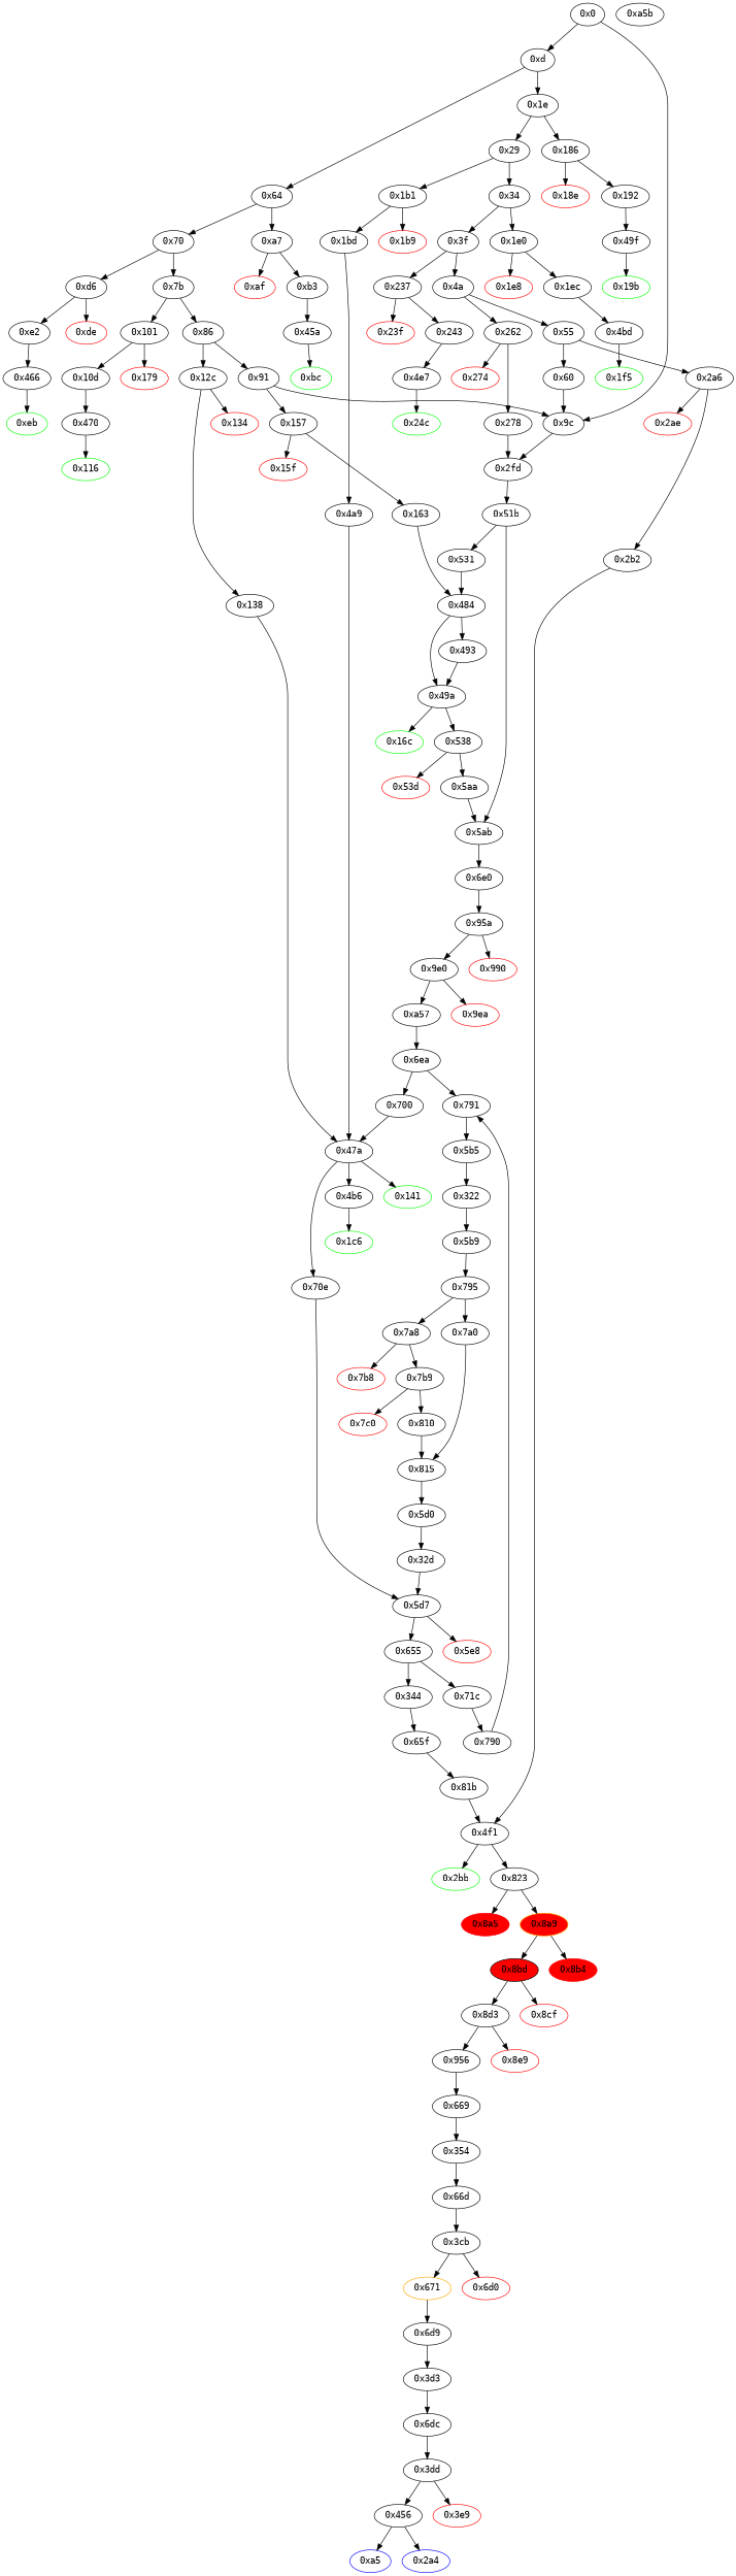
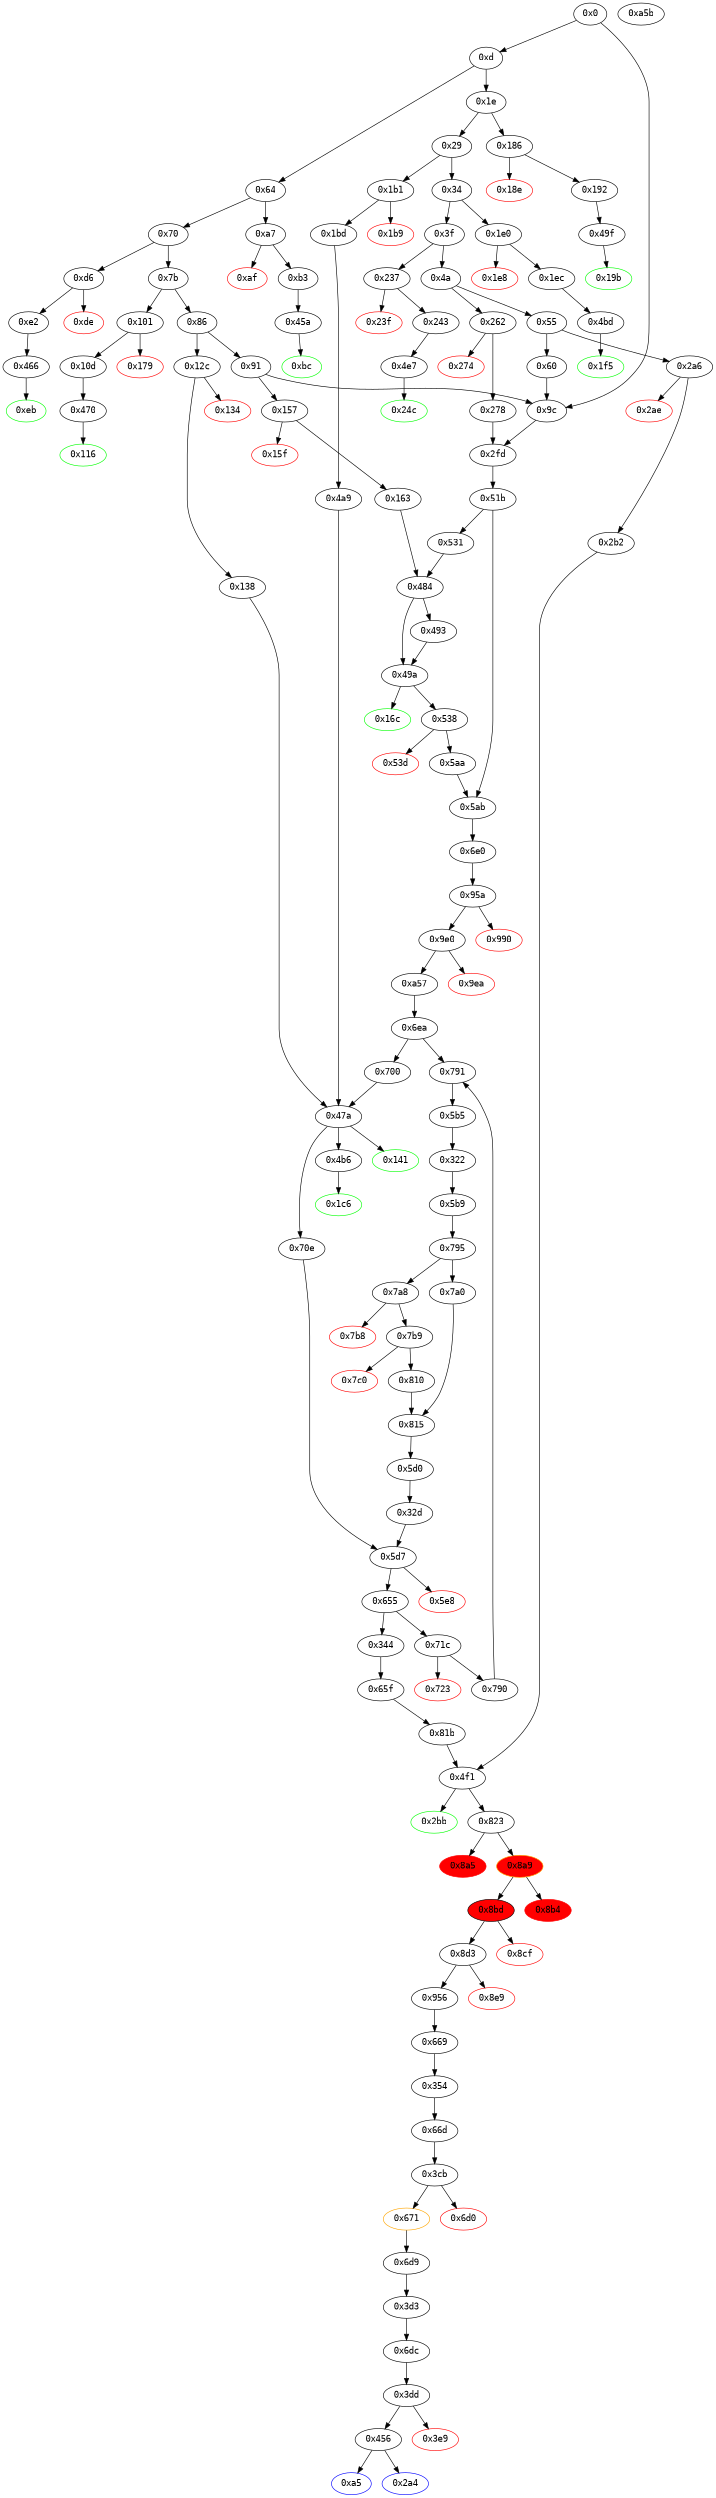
  strict digraph {
    fontname="DejaVu Sans Mono"
    node [fillcolor=white fontname="DejaVu Sans Mono" style=filled]
    edge [fontname="DejaVu Sans Mono"]
    "0x1e"
    "0x186"
    "0x29"
    "0x192"
    "0x18e" [color=red]
    "0x34"
    "0x1b1"
    "0x15f" [color=red]
    "0x5e8" [color=red]
    "0x5d7"
    "0x655"
    "0x71c"
    "0x344"
    "0x7c0" [color=red]
    "0x51b"
    "0x531"
    "0x5ab"
    "0x484"
    "0x6e0"
    "0x1e8" [color=red]
    "0x9ea" [color=red]
    "0x116" [color=green]
+   "0x723" [color=red]
    "0x24c" [color=green]
    "0x5d0"
    "0x32d"
    "0x86"
    "0x12c"
    "0x91"
    "0x138"
    "0x134" [color=red]
    "0x9c"
    "0x157"
    "0x70e"
    "0x1bd"
    "0x4a9"
    "0x47a"
    "0x2bb" [color=green]
    "0x4f1"
    "0x823"
    "0x8a5" [color=red fillcolor=red]
    "0x8a9" [color=orange fillcolor=red]
    "0x243"
    "0x4e7"
    "0x354"
    "0x66d"
    "0x3cb"
    "0xa5" [color=blue]
    "0x49a"
    "0x493"
    "0xaf" [color=red]
    "0xa7"
    "0xb3"
    "0x45a"
    "0x3dd"
    "0x456"
    "0x3e9" [color=red]
    "0x2a4" [color=blue]
    "0x790"
    "0x791"
    "0x1f5" [color=green]
    "0x1c6" [color=green]
    "0x7b"
    "0x101"
    "0x10d"
    n66 [color=red label="0x179"]
    "0x8bd" [fillcolor=red]
    "0x8d3"
    "0x8cf" [color=red]
    "0x956"
    "0x8e9" [color=red]
    "0xeb" [color=green]
    "0x466"
    "0xbc" [color=green]
    "0x163"
    "0x3d3"
    "0x6dc"
    "0x470"
    "0x990" [color=red]
    "0x8b4" [color=red fillcolor=red]
    "0x815"
    "0x5aa"
    "0x795"
    "0x7a0"
    "0x7a8"
    "0x7b8" [color=red]
    "0x7b9"
    "0x81b"
    "0x4b6"
    "0x141" [color=green]
    "0x2fd"
    "0x6d9"
    "0x95a"
    "0x9e0"
    "0xa57"
    "0x262"
    "0x278"
    "0x274" [color=red]
    "0x5b9"
    "0x0"
    "0xd"
    "0x64"
    "0x2ae" [color=red]
    "0x16c" [color=green]
    "0xa5b"
    "0x669"
    "0x2b2"
    "0x65f"
    "0x19b" [color=green]
    "0x49f"
    "0x5b5"
    "0xd6"
    "0xe2"
    "0xde" [color=red]
    "0x3f"
    "0x4a"
    "0x237"
    "0x55"
    "0x23f" [color=red]
    "0x70"
    "0x6ea"
    "0x700"
    "0x322"
    "0x671" [color=orange]
    "0x6d0" [color=red]
    "0x60"
    "0x1b9" [color=red]
    "0x810"
    "0x2a6"
    "0x1e0"
    "0x1ec"
    "0x538"
    "0x53d" [color=red]
    "0x4bd"
    "0x1e" -> "0x186"
    "0x1e" -> "0x29"
    "0x186" -> "0x192"
    "0x186" -> "0x18e"
    "0x29" -> "0x34"
    "0x29" -> "0x1b1"
    "0x192" -> "0x49f"
    "0x34" -> "0x3f"
    "0x34" -> "0x1e0"
    "0x1b1" -> "0x1bd"
    "0x1b1" -> "0x1b9"
    "0x5d7" -> "0x5e8"
    "0x5d7" -> "0x655"
    "0x655" -> "0x71c"
    "0x655" -> "0x344"
+   "0x71c" -> "0x723"
    "0x71c" -> "0x790"
    "0x344" -> "0x65f"
    "0x51b" -> "0x531"
    "0x51b" -> "0x5ab"
    "0x531" -> "0x484"
    "0x5ab" -> "0x6e0"
    "0x484" -> "0x49a"
    "0x484" -> "0x493"
    "0x6e0" -> "0x95a"
    "0x5d0" -> "0x32d"
    "0x32d" -> "0x5d7"
    "0x86" -> "0x12c"
    "0x86" -> "0x91"
    "0x12c" -> "0x138"
    "0x12c" -> "0x134"
    "0x91" -> "0x9c"
    "0x91" -> "0x157"
    "0x138" -> "0x47a"
    "0x9c" -> "0x2fd"
    "0x157" -> "0x15f"
    "0x157" -> "0x163"
    "0x70e" -> "0x5d7"
    "0x1bd" -> "0x4a9"
    "0x4a9" -> "0x47a"
    "0x47a" -> "0x70e"
    "0x47a" -> "0x4b6"
    "0x47a" -> "0x141"
    "0x4f1" -> "0x2bb"
    "0x4f1" -> "0x823"
    "0x823" -> "0x8a5"
    "0x823" -> "0x8a9"
    "0x8a9" -> "0x8bd"
    "0x8a9" -> "0x8b4"
    "0x243" -> "0x4e7"
    "0x4e7" -> "0x24c"
    "0x354" -> "0x66d"
    "0x66d" -> "0x3cb"
    "0x3cb" -> "0x671"
    "0x3cb" -> "0x6d0"
    "0x49a" -> "0x16c"
    "0x49a" -> "0x538"
    "0x493" -> "0x49a"
    "0xa7" -> "0xaf"
    "0xa7" -> "0xb3"
    "0xb3" -> "0x45a"
    "0x45a" -> "0xbc"
    "0x3dd" -> "0x456"
    "0x3dd" -> "0x3e9"
    "0x456" -> "0xa5"
    "0x456" -> "0x2a4"
    "0x790" -> "0x791"
    "0x791" -> "0x5b5"
    "0x7b" -> "0x86"
    "0x7b" -> "0x101"
    "0x101" -> "0x10d"
    "0x101" -> n66
    "0x10d" -> "0x470"
    "0x8bd" -> "0x8d3"
    "0x8bd" -> "0x8cf"
    "0x8d3" -> "0x956"
    "0x8d3" -> "0x8e9"
    "0x956" -> "0x669"
    "0x466" -> "0xeb"
    "0x163" -> "0x484"
    "0x3d3" -> "0x6dc"
    "0x6dc" -> "0x3dd"
    "0x470" -> "0x116"
    "0x815" -> "0x5d0"
    "0x5aa" -> "0x5ab"
    "0x795" -> "0x7a0"
    "0x795" -> "0x7a8"
    "0x7a0" -> "0x815"
    "0x7a8" -> "0x7b8"
    "0x7a8" -> "0x7b9"
    "0x7b9" -> "0x7c0"
    "0x7b9" -> "0x810"
    "0x81b" -> "0x4f1"
    "0x4b6" -> "0x1c6"
    "0x2fd" -> "0x51b"
    "0x6d9" -> "0x3d3"
    "0x95a" -> "0x990"
    "0x95a" -> "0x9e0"
    "0x9e0" -> "0x9ea"
    "0x9e0" -> "0xa57"
    "0xa57" -> "0x6ea"
    "0x262" -> "0x278"
    "0x262" -> "0x274"
    "0x278" -> "0x2fd"
    "0x5b9" -> "0x795"
    "0x0" -> "0x9c"
    "0x0" -> "0xd"
    "0xd" -> "0x1e"
    "0xd" -> "0x64"
    "0x64" -> "0xa7"
    "0x64" -> "0x70"
    "0x669" -> "0x354"
    "0x2b2" -> "0x4f1"
    "0x65f" -> "0x81b"
    "0x49f" -> "0x19b"
    "0x5b5" -> "0x322"
    "0xd6" -> "0xe2"
    "0xd6" -> "0xde"
    "0xe2" -> "0x466"
    "0x3f" -> "0x4a"
    "0x3f" -> "0x237"
    "0x4a" -> "0x262"
    "0x4a" -> "0x55"
    "0x237" -> "0x243"
    "0x237" -> "0x23f"
    "0x55" -> "0x60"
    "0x55" -> "0x2a6"
    "0x70" -> "0x7b"
    "0x70" -> "0xd6"
    "0x6ea" -> "0x791"
    "0x6ea" -> "0x700"
    "0x700" -> "0x47a"
    "0x322" -> "0x5b9"
    "0x671" -> "0x6d9"
    "0x60" -> "0x9c"
    "0x810" -> "0x815"
    "0x2a6" -> "0x2ae"
    "0x2a6" -> "0x2b2"
    "0x1e0" -> "0x1e8"
    "0x1e0" -> "0x1ec"
    "0x1ec" -> "0x4bd"
    "0x538" -> "0x5aa"
    "0x538" -> "0x53d"
    "0x4bd" -> "0x1f5"
  }
